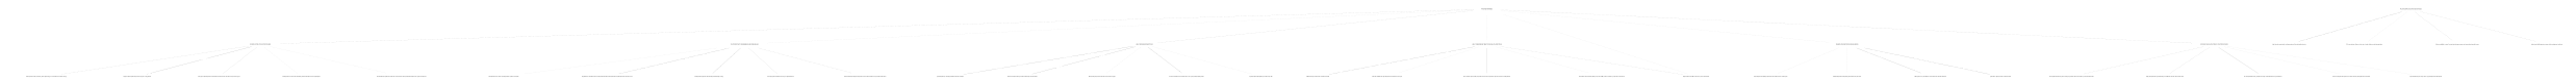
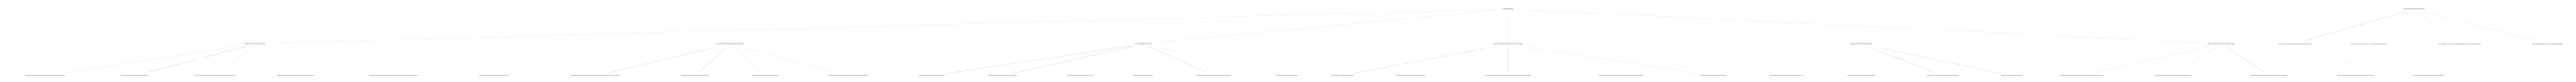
  digraph {
    bgcolor=white
    concentrate=true
    nodesep=2.0
    ranksep=3.0
    splines=polyline
    node [color=white fillcolor=white fontname=Arial fontsize=9 margin=0.15 penwidth=0 shape=octagon style=filled]
    edge [arrowhead=none color=black penwidth=0.5 style=dotted]
    n1 [fontname="Arial-Bold" fontsize=11 height=0.6 label=PHOTOSYNTHESIS margin=0.3 penwidth=0.5 shape=trapezium style="filled,rounded" width=4.0]
    n2 [fontname="Arial-Bold" fontsize=10 height=0.3 label="INTRODUCTION TO PHOTOSYNTHESIS" shape=diamond width=0]
    n3 [fontname="Arial-Bold" fontsize=10 height=0.3 label="PHOTOSYNTHETIC MEMBRANES AND ORGANELLES" shape=trapezium width=0]
    n4 [fontname="Arial-Bold" fontsize=10 height=0.3 label="LIGHT-DEPENDENT REACTIONS" width=0]
    n5 [fontname="Arial-Bold" fontsize=10 height=0.3 label="LIGHT-INDEPENDENT REACTIONS (CALVIN AFFECTING)" shape=diamond width=0]
    n6 [fontname="Arial-Bold" fontsize=10 height=0.3 label="CARBON CONCENTRATING MECHANISMS" shape=trapezium width=0]
    n7 [fontname="Arial-Bold" fontsize=10 height=0.3 label="EFFICIENCY AND EVOLUTION OF PHOTOSYNTHESIS" shape=diamond width=0]
    n8 [height=0.3 label="Regeneration of RuBP ensures the cycle's continuation." shape=diamond width=0]
    n9 [height=0.3 label="Photosynthesis is the process by which light energy is converted into chemical energy." shape=diamond width=0]
    n10 [height=0.3 label="Oxygenic photosynthesis produces oxygen as a byproduct." shape=diamond width=0]
    n11 [height=0.3 label="Anoxygenic photosynthesis uses different electron donors and does not produce oxygen." width=0]
    n12 [height=0.3 label="Photosynthesis is crucial for maintaining Earth's atmosphere and supporting life." width=0]
    n13 [height=0.3 label="Photoautotrophs synthesize food from CO2 and water, while photoheterotrophs use organic compounds." shape=trapezium width=0]
    n14 [height=0.3 label="Chloroplasts are the sites of photosynthesis in plants and algae." shape=trapezium width=0]
    n15 [height=0.3 label="Thylakoids are membrane-bound compartments within chloroplasts where light-dependent reactions occur." shape=diamond width=0]
    n16 [height=0.3 label="Photosynthetic pigments like chlorophyll absorb light energy." shape=diamond width=0]
    n17 [height=0.3 label="Accessory pigments broaden the range of light absorbed." width=0]
    n18 [height=0.3 label="Bacteria embed photosynthetic proteins in their cell membranes or specialized structures." shape=trapezium width=0]
    n19 [height=0.3 label="Light absorption by chlorophyll initiates electron transport." width=0]
    n20 [height=0.3 label="Electron transport chain generates ATP through chemiosmosis." shape=diamond width=0]
    n21 [height=0.3 label="Water photolysis provides electrons and releases oxygen." shape=diamond width=0]
+   n22 [height=0.3 label="NADPH is produced as a reducing agent." width=0]
    n23 [height=0.3 label="Z-scheme describes the electron flow in non-cyclic photophosphorylation." shape=trapezium width=0]
    n24 [height=0.3 label="Cyclic photophosphorylation generates only ATP." width=0]
    n25 [height=0.3 label="RuBisCO catalyzes the fixation of CO2 into RuBP." width=0]
    n26 [height=0.3 label="ATP and NADPH from light-dependent reactions drive the cycle." shape=trapezium width=0]
    n27 [height=0.3 label="Three-carbon sugars (G3P) are produced and used to synthesize glucose and other carbohydrates." shape=trapezium width=0]
    n28 [height=0.3 label="Alternative carbon fixation pathways (C4 and CAM) enhance efficiency in specific environments." shape=trapezium width=0]
    n29 [height=0.3 label="C4 photosynthesis spatially separates CO2 fixation and the Calvin cycle." width=0]
    n30 [height=0.3 label="CAM photosynthesis temporally separates these processes." shape=diamond width=0]
    n31 [height=0.3 label="Carboxysomes in cyanobacteria concentrate CO2 around RuBisCO." shape=trapezium width=0]
    n32 [height=0.3 label="Pyrenoids in algae perform a similar function." width=0]
    n33 [fontname="Arial-Bold" fontsize=10 height=0.3 label="FACTORS AFFECTING PHOTOSYNTHESIS" width=0]
    n34 [height=0.3 label="Light intensity, wavelength, and temperature affect photosynthetic rates." width=0]
    n35 [height=0.3 label="CO2 concentration influences the rate of carbon fixation and photorespiration." width=0]
    n36 [height=0.3 label="Water availability is crucial for maintaining turgor pressure and preventing stomatal closure." shape=trapezium width=0]
    n37 [height=0.3 label="Nutrient availability impacts enzyme activity and pigment synthesis." width=0]
    n38 [height=0.3 label="Photosynthetic efficiency varies among organisms and is influenced by environmental factors." width=0]
    n39 [height=0.3 label="Early photosynthetic organisms likely used different electron donors than water." shape=diamond width=0]
    n40 [height=0.3 label="The endosymbiotic theory explains the origin of chloroplasts from cyanobacteria." shape=diamond width=0]
    n41 [height=0.3 label="Diverse eukaryotic lineages have evolved various photosynthetic mechanisms." width=0]
    n42 [height=0.3 label="Cyanobacteria played a key role in oxygenating Earth's atmosphere." width=0]
    n1 -> n2 [style=dashed]
    n1 -> n3
    n1 -> n4 [style=dashed]
    n1 -> n5
    n1 -> n6
    n1 -> n7 [style=dashed]
    n1 -> n8
    n2 -> n9 [style=dashed]
    n2 -> n10 [style=bold]
    n2 -> n11 [style=dashed]
    n2 -> n12
    n2 -> n13
    n3 -> n14
    n3 -> n15 [style=bold]
    n3 -> n16 [style=bold]
    n3 -> n17 [style=dashed]
    n3 -> n18 [style=dashed]
    n4 -> n19 [style=bold]
    n4 -> n20 [style=bold]
    n4 -> n21
+   n4 -> n22
    n4 -> n23 [style=bold]
    n4 -> n24
    n5 -> n8 [style=dashed]
    n5 -> n25 [style=bold]
    n5 -> n26
    n5 -> n27 [style=bold]
    n5 -> n28
    n6 -> n29
    n6 -> n30
    n6 -> n31 [style=bold]
    n6 -> n32 [style=bold]
    n7 -> n38 [style=dashed]
    n7 -> n39 [style=dashed]
    n7 -> n40 [style=bold]
    n7 -> n41
    n7 -> n42
    n33 -> n34 [style=bold]
    n33 -> n35
    n33 -> n36 [style=dashed]
    n33 -> n37 [style=dashed]
  }
